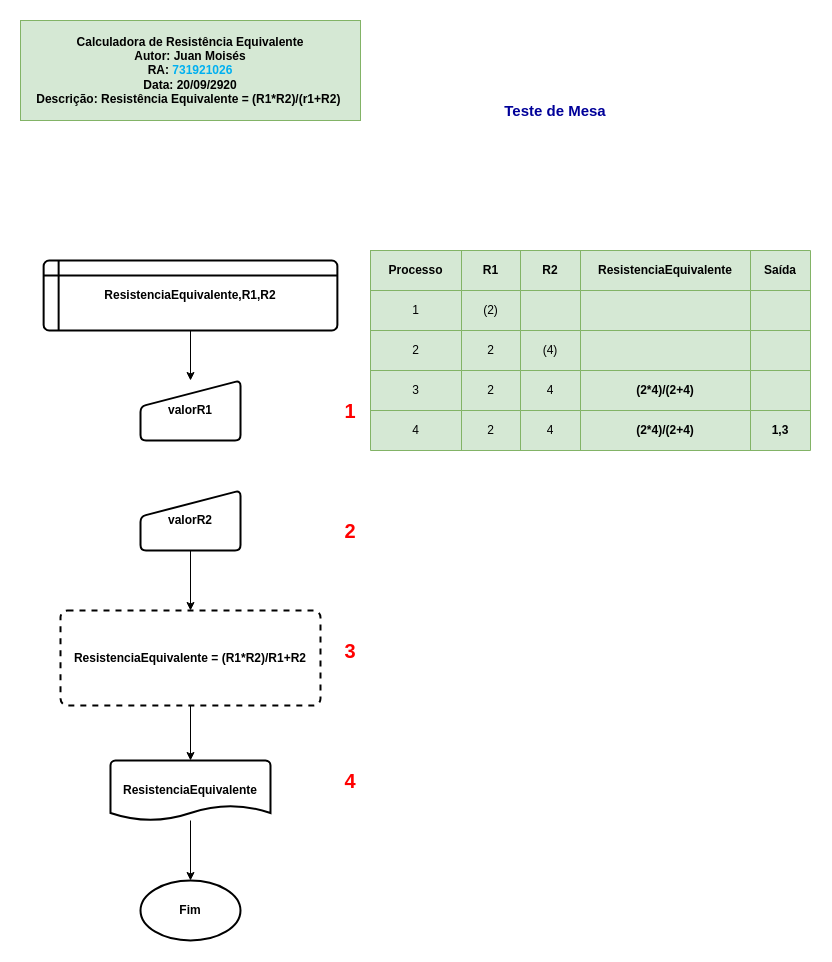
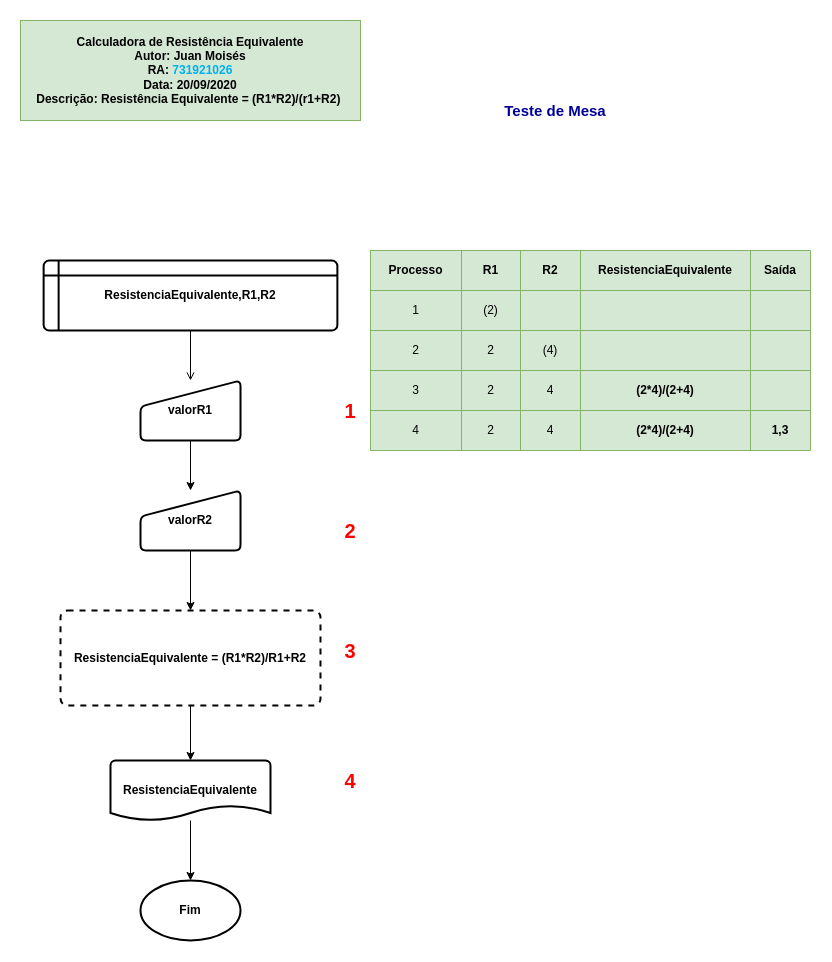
  <mxCell id="0" />
  <mxCell id="1" parent="0" />
- <mxCell id="2" value="Calculadora de Resistência Equivalente&lt;br&gt;Autor: Juan Moisés&lt;br&gt;RA:&amp;nbsp;&lt;b&gt;&lt;span style=&quot;font-size: 9.0pt ; line-height: 107% ; font-family: &amp;#34;calibri&amp;#34; , sans-serif ; color: #00b0f0&quot;&gt;731921026&lt;/span&gt;&lt;/b&gt;&lt;br&gt;Data: 20/09/2920&lt;br&gt;Descrição: Resistência Equivalente = (R1*R2)/(r1+R2)&amp;nbsp;" style="text;html=1;strokeColor=#82b366;fillColor=#d5e8d4;align=center;verticalAlign=middle;whiteSpace=wrap;rounded=0;fontStyle=1;" vertex="1" parent="1"><mxGeometry x="20" y="20" width="340" height="100" as="geometry" /></mxCell>
- <mxCell id="3" style="edgeStyle=orthogonalEdgeStyle;rounded=0;orthogonalLoop=1;jettySize=auto;html=1;exitX=0.5;exitY=1;exitDx=0;exitDy=0;" edge="1" parent="1" source="4" target="6"><mxGeometry relative="1" as="geometry" /></mxCell>
+ <mxCell id="2" value="Calculadora de Resistência Equivalente&lt;br&gt;Autor: Juan Moisés&lt;br&gt;RA:&amp;nbsp;&lt;b&gt;&lt;span style=&quot;font-size: 9.0pt ; line-height: 107% ; font-family: &amp;#34;calibri&amp;#34; , sans-serif ; color: #00b0f0&quot;&gt;731921026&lt;/span&gt;&lt;/b&gt;&lt;br&gt;Data: 20/09/2020&lt;br&gt;Descrição: Resistência Equivalente = (R1*R2)/(r1+R2)&amp;nbsp;" style="text;html=1;strokeColor=#82b366;fillColor=#d5e8d4;align=center;verticalAlign=middle;whiteSpace=wrap;rounded=0;fontStyle=1;" vertex="1" parent="1"><mxGeometry x="20" y="20" width="340" height="100" as="geometry" /></mxCell>
+ <mxCell id="3" style="edgeStyle=orthogonalEdgeStyle;rounded=0;orthogonalLoop=1;jettySize=auto;html=1;exitX=0.5;exitY=1;exitDx=0;exitDy=0;endArrow=open;" edge="1" parent="1" source="4" target="6"><mxGeometry relative="1" as="geometry" /></mxCell>
  <mxCell id="4" value="ResistenciaEquivalente,R1,R2" style="shape=internalStorage;whiteSpace=wrap;html=1;dx=15;dy=15;rounded=1;arcSize=8;strokeWidth=2;fontStyle=1" vertex="1" parent="1"><mxGeometry x="43.13" y="260" width="293.75" height="70" as="geometry" /></mxCell>
+ <mxCell id="5" style="edgeStyle=orthogonalEdgeStyle;rounded=0;orthogonalLoop=1;jettySize=auto;html=1;exitX=0.5;exitY=1;exitDx=0;exitDy=0;entryX=0.5;entryY=0;entryDx=0;entryDy=0;" edge="1" parent="1" source="6" target="48"><mxGeometry relative="1" as="geometry" /></mxCell>
  <mxCell id="6" value="valorR1" style="html=1;strokeWidth=2;shape=manualInput;whiteSpace=wrap;rounded=1;size=26;arcSize=11;fontStyle=1" vertex="1" parent="1"><mxGeometry x="140.01" y="380" width="100" height="60" as="geometry" /></mxCell>
  <mxCell id="7" style="edgeStyle=orthogonalEdgeStyle;rounded=0;orthogonalLoop=1;jettySize=auto;html=1;exitX=0.5;exitY=1;exitDx=0;exitDy=0;fontStyle=1" edge="1" parent="1" source="8" target="10"><mxGeometry relative="1" as="geometry" /></mxCell>
  <mxCell id="8" value="ResistenciaEquivalente = (R1*R2)/R1+R2" style="rounded=1;whiteSpace=wrap;html=1;absoluteArcSize=1;arcSize=14;strokeWidth=2;fontStyle=1;dashed=1;" vertex="1" parent="1"><mxGeometry x="60" y="610" width="259.99" height="95" as="geometry" /></mxCell>
  <mxCell id="9" style="edgeStyle=orthogonalEdgeStyle;rounded=0;orthogonalLoop=1;jettySize=auto;html=1;entryX=0.5;entryY=0;entryDx=0;entryDy=0;entryPerimeter=0;" edge="1" parent="1" source="10" target="42"><mxGeometry relative="1" as="geometry" /></mxCell>
  <mxCell id="10" value="ResistenciaEquivalente" style="strokeWidth=2;html=1;shape=mxgraph.flowchart.document2;whiteSpace=wrap;size=0.25;fontStyle=1" vertex="1" parent="1"><mxGeometry x="109.99" y="760" width="160" height="60" as="geometry" /></mxCell>
  <mxCell id="11" value="" style="shape=table;html=1;whiteSpace=wrap;startSize=0;container=1;collapsible=0;childLayout=tableLayout;fillColor=#d5e8d4;strokeColor=#82b366;" vertex="1" parent="1"><mxGeometry x="370" y="250" width="440" height="200" as="geometry" /></mxCell>
  <mxCell id="12" value="" style="shape=partialRectangle;html=1;whiteSpace=wrap;collapsible=0;dropTarget=0;pointerEvents=0;fillColor=none;top=0;left=0;bottom=0;right=0;points=[[0,0.5],[1,0.5]];portConstraint=eastwest;" vertex="1" parent="11"><mxGeometry width="440" height="40" as="geometry" /></mxCell>
  <mxCell id="13" value="Processo" style="shape=partialRectangle;html=1;whiteSpace=wrap;connectable=0;overflow=hidden;fillColor=none;top=0;left=0;bottom=0;right=0;fontStyle=1" vertex="1" parent="12"><mxGeometry width="91" height="40" as="geometry" /></mxCell>
  <mxCell id="14" value="R1" style="shape=partialRectangle;html=1;whiteSpace=wrap;connectable=0;overflow=hidden;fillColor=none;top=0;left=0;bottom=0;right=0;fontStyle=1" vertex="1" parent="12"><mxGeometry x="91" width="59" height="40" as="geometry" /></mxCell>
  <mxCell id="15" value="R2" style="shape=partialRectangle;html=1;whiteSpace=wrap;connectable=0;overflow=hidden;fillColor=none;top=0;left=0;bottom=0;right=0;fontStyle=1" vertex="1" parent="12"><mxGeometry x="150" width="60" height="40" as="geometry" /></mxCell>
  <mxCell id="16" value="&lt;span&gt;ResistenciaEquivalente&lt;/span&gt;" style="shape=partialRectangle;html=1;whiteSpace=wrap;connectable=0;overflow=hidden;fillColor=none;top=0;left=0;bottom=0;right=0;fontStyle=1" vertex="1" parent="12"><mxGeometry x="210" width="170" height="40" as="geometry" /></mxCell>
  <mxCell id="17" value="Saída" style="shape=partialRectangle;html=1;whiteSpace=wrap;connectable=0;overflow=hidden;fillColor=none;top=0;left=0;bottom=0;right=0;fontStyle=1" vertex="1" parent="12"><mxGeometry x="380" width="60" height="40" as="geometry" /></mxCell>
  <mxCell id="18" value="" style="shape=partialRectangle;html=1;whiteSpace=wrap;collapsible=0;dropTarget=0;pointerEvents=0;fillColor=none;top=0;left=0;bottom=0;right=0;points=[[0,0.5],[1,0.5]];portConstraint=eastwest;" vertex="1" parent="11"><mxGeometry y="40" width="440" height="40" as="geometry" /></mxCell>
  <mxCell id="19" value="1" style="shape=partialRectangle;html=1;whiteSpace=wrap;connectable=0;overflow=hidden;fillColor=none;top=0;left=0;bottom=0;right=0;" vertex="1" parent="18"><mxGeometry width="91" height="40" as="geometry" /></mxCell>
  <mxCell id="20" value="(2)" style="shape=partialRectangle;html=1;whiteSpace=wrap;connectable=0;overflow=hidden;fillColor=none;top=0;left=0;bottom=0;right=0;" vertex="1" parent="18"><mxGeometry x="91" width="59" height="40" as="geometry" /></mxCell>
  <mxCell id="21" value="" style="shape=partialRectangle;html=1;whiteSpace=wrap;connectable=0;overflow=hidden;fillColor=none;top=0;left=0;bottom=0;right=0;" vertex="1" parent="18"><mxGeometry x="150" width="60" height="40" as="geometry" /></mxCell>
  <mxCell id="22" value="" style="shape=partialRectangle;html=1;whiteSpace=wrap;connectable=0;overflow=hidden;fillColor=none;top=0;left=0;bottom=0;right=0;" vertex="1" parent="18"><mxGeometry x="210" width="170" height="40" as="geometry" /></mxCell>
  <mxCell id="23" style="shape=partialRectangle;html=1;whiteSpace=wrap;connectable=0;overflow=hidden;fillColor=none;top=0;left=0;bottom=0;right=0;" vertex="1" parent="18"><mxGeometry x="380" width="60" height="40" as="geometry" /></mxCell>
  <mxCell id="24" style="shape=partialRectangle;html=1;whiteSpace=wrap;collapsible=0;dropTarget=0;pointerEvents=0;fillColor=none;top=0;left=0;bottom=0;right=0;points=[[0,0.5],[1,0.5]];portConstraint=eastwest;" vertex="1" parent="11"><mxGeometry y="80" width="440" height="40" as="geometry" /></mxCell>
  <mxCell id="25" value="2" style="shape=partialRectangle;html=1;whiteSpace=wrap;connectable=0;overflow=hidden;fillColor=none;top=0;left=0;bottom=0;right=0;" vertex="1" parent="24"><mxGeometry width="91" height="40" as="geometry" /></mxCell>
  <mxCell id="26" value="2" style="shape=partialRectangle;html=1;whiteSpace=wrap;connectable=0;overflow=hidden;fillColor=none;top=0;left=0;bottom=0;right=0;" vertex="1" parent="24"><mxGeometry x="91" width="59" height="40" as="geometry" /></mxCell>
  <mxCell id="27" value="(4)" style="shape=partialRectangle;html=1;whiteSpace=wrap;connectable=0;overflow=hidden;fillColor=none;top=0;left=0;bottom=0;right=0;" vertex="1" parent="24"><mxGeometry x="150" width="60" height="40" as="geometry" /></mxCell>
  <mxCell id="28" style="shape=partialRectangle;html=1;whiteSpace=wrap;connectable=0;overflow=hidden;fillColor=none;top=0;left=0;bottom=0;right=0;" vertex="1" parent="24"><mxGeometry x="210" width="170" height="40" as="geometry" /></mxCell>
  <mxCell id="29" style="shape=partialRectangle;html=1;whiteSpace=wrap;connectable=0;overflow=hidden;fillColor=none;top=0;left=0;bottom=0;right=0;" vertex="1" parent="24"><mxGeometry x="380" width="60" height="40" as="geometry" /></mxCell>
  <mxCell id="30" style="shape=partialRectangle;html=1;whiteSpace=wrap;collapsible=0;dropTarget=0;pointerEvents=0;fillColor=none;top=0;left=0;bottom=0;right=0;points=[[0,0.5],[1,0.5]];portConstraint=eastwest;" vertex="1" parent="11"><mxGeometry y="120" width="440" height="40" as="geometry" /></mxCell>
  <mxCell id="31" value="3" style="shape=partialRectangle;html=1;whiteSpace=wrap;connectable=0;overflow=hidden;fillColor=none;top=0;left=0;bottom=0;right=0;" vertex="1" parent="30"><mxGeometry width="91" height="40" as="geometry" /></mxCell>
  <mxCell id="32" value="2" style="shape=partialRectangle;html=1;whiteSpace=wrap;connectable=0;overflow=hidden;fillColor=none;top=0;left=0;bottom=0;right=0;" vertex="1" parent="30"><mxGeometry x="91" width="59" height="40" as="geometry" /></mxCell>
  <mxCell id="33" value="4" style="shape=partialRectangle;html=1;whiteSpace=wrap;connectable=0;overflow=hidden;fillColor=none;top=0;left=0;bottom=0;right=0;" vertex="1" parent="30"><mxGeometry x="150" width="60" height="40" as="geometry" /></mxCell>
  <mxCell id="34" value="(2*4)/(2+4)" style="shape=partialRectangle;html=1;whiteSpace=wrap;connectable=0;overflow=hidden;fillColor=none;top=0;left=0;bottom=0;right=0;fontStyle=1" vertex="1" parent="30"><mxGeometry x="210" width="170" height="40" as="geometry" /></mxCell>
  <mxCell id="35" style="shape=partialRectangle;html=1;whiteSpace=wrap;connectable=0;overflow=hidden;fillColor=none;top=0;left=0;bottom=0;right=0;fontStyle=1" vertex="1" parent="30"><mxGeometry x="380" width="60" height="40" as="geometry" /></mxCell>
  <mxCell id="36" style="shape=partialRectangle;html=1;whiteSpace=wrap;collapsible=0;dropTarget=0;pointerEvents=0;fillColor=none;top=0;left=0;bottom=0;right=0;points=[[0,0.5],[1,0.5]];portConstraint=eastwest;" vertex="1" parent="11"><mxGeometry y="160" width="440" height="40" as="geometry" /></mxCell>
  <mxCell id="37" value="4" style="shape=partialRectangle;html=1;whiteSpace=wrap;connectable=0;overflow=hidden;fillColor=none;top=0;left=0;bottom=0;right=0;" vertex="1" parent="36"><mxGeometry width="91" height="40" as="geometry" /></mxCell>
  <mxCell id="38" value="2" style="shape=partialRectangle;html=1;whiteSpace=wrap;connectable=0;overflow=hidden;fillColor=none;top=0;left=0;bottom=0;right=0;" vertex="1" parent="36"><mxGeometry x="91" width="59" height="40" as="geometry" /></mxCell>
  <mxCell id="39" value="4" style="shape=partialRectangle;html=1;whiteSpace=wrap;connectable=0;overflow=hidden;fillColor=none;top=0;left=0;bottom=0;right=0;" vertex="1" parent="36"><mxGeometry x="150" width="60" height="40" as="geometry" /></mxCell>
  <mxCell id="40" value="(2*4)/(2+4)" style="shape=partialRectangle;html=1;whiteSpace=wrap;connectable=0;overflow=hidden;fillColor=none;top=0;left=0;bottom=0;right=0;fontStyle=1" vertex="1" parent="36"><mxGeometry x="210" width="170" height="40" as="geometry" /></mxCell>
  <mxCell id="41" value="1,3" style="shape=partialRectangle;html=1;whiteSpace=wrap;connectable=0;overflow=hidden;fillColor=none;top=0;left=0;bottom=0;right=0;fontStyle=1" vertex="1" parent="36"><mxGeometry x="380" width="60" height="40" as="geometry" /></mxCell>
  <mxCell id="42" value="Fim" style="strokeWidth=2;html=1;shape=mxgraph.flowchart.start_1;whiteSpace=wrap;fontStyle=1" vertex="1" parent="1"><mxGeometry x="140" y="880" width="100" height="60" as="geometry" /></mxCell>
  <mxCell id="43" value="&lt;b style=&quot;font-size: 15px&quot;&gt;&lt;font color=&quot;#000099&quot;&gt;Teste de Mesa&lt;/font&gt;&lt;/b&gt;" style="text;html=1;strokeColor=none;fillColor=none;align=center;verticalAlign=middle;whiteSpace=wrap;rounded=0;shadow=1;fontSize=15;" vertex="1" parent="1"><mxGeometry x="480" y="100" width="150" height="20" as="geometry" /></mxCell>
  <mxCell id="44" value="&lt;font style=&quot;font-size: 20px&quot;&gt;1&lt;/font&gt;" style="text;html=1;strokeColor=none;fillColor=none;align=center;verticalAlign=middle;whiteSpace=wrap;rounded=0;shadow=1;fontStyle=1;fontColor=#FF0000;strokeWidth=1;" vertex="1" parent="1"><mxGeometry x="330" y="400" width="40" height="20" as="geometry" /></mxCell>
  <mxCell id="45" value="&lt;font style=&quot;font-size: 20px&quot;&gt;3&lt;/font&gt;" style="text;html=1;strokeColor=none;fillColor=none;align=center;verticalAlign=middle;whiteSpace=wrap;rounded=0;shadow=1;fontStyle=1;fontColor=#FF0000;" vertex="1" parent="1"><mxGeometry x="330" y="640" width="40" height="20" as="geometry" /></mxCell>
  <mxCell id="46" value="&lt;font color=&quot;#ff0000&quot; style=&quot;font-size: 20px&quot;&gt;&lt;b&gt;2&lt;/b&gt;&lt;/font&gt;" style="text;html=1;strokeColor=none;fillColor=none;align=center;verticalAlign=middle;whiteSpace=wrap;rounded=0;" vertex="1" parent="1"><mxGeometry x="330" y="520" width="40" height="20" as="geometry" /></mxCell>
  <mxCell id="47" style="edgeStyle=orthogonalEdgeStyle;rounded=0;orthogonalLoop=1;jettySize=auto;html=1;exitX=0.5;exitY=1;exitDx=0;exitDy=0;" edge="1" parent="1" source="48" target="8"><mxGeometry relative="1" as="geometry" /></mxCell>
  <mxCell id="48" value="&lt;b&gt;valorR2&lt;/b&gt;" style="html=1;strokeWidth=2;shape=manualInput;whiteSpace=wrap;rounded=1;size=26;arcSize=11;" vertex="1" parent="1"><mxGeometry x="140.01" y="490" width="100" height="60" as="geometry" /></mxCell>
  <mxCell id="49" value="&lt;font style=&quot;font-size: 20px&quot;&gt;4&lt;/font&gt;" style="text;html=1;strokeColor=none;fillColor=none;align=center;verticalAlign=middle;whiteSpace=wrap;rounded=0;fontStyle=1;fontColor=#FF0000;" vertex="1" parent="1"><mxGeometry x="330" y="770" width="40" height="20" as="geometry" /></mxCell>
